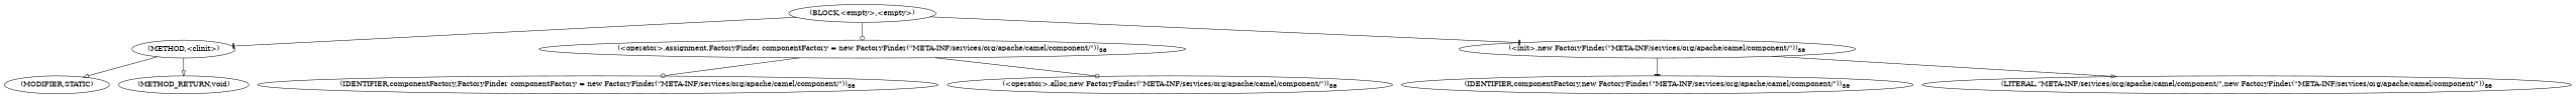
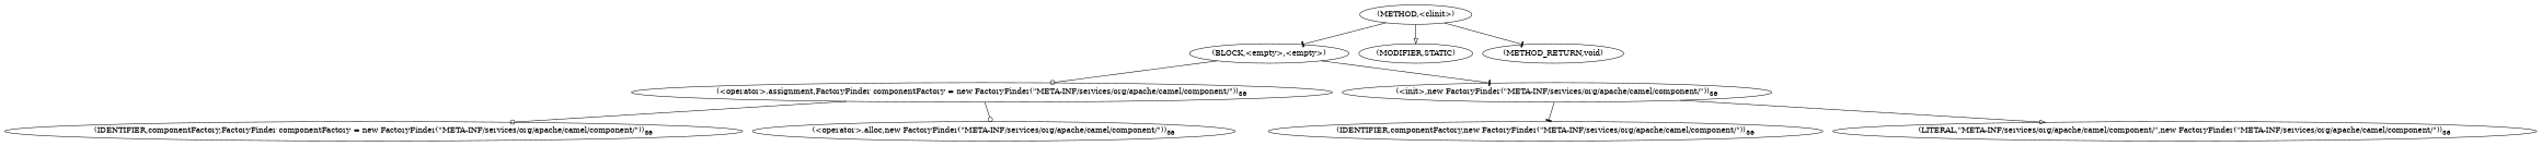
  digraph {
    edge [arrowhead=tee]
    n1 [label=<(METHOD,&lt;clinit&gt;)>]
    n2 [label=<(BLOCK,&lt;empty&gt;,&lt;empty&gt;)>]
    n3 [label=<(MODIFIER,STATIC)>]
    n4 [label=<(METHOD_RETURN,void)>]
    n5 [label=<(&lt;operator&gt;.assignment,FactoryFinder componentFactory = new FactoryFinder(&quot;META-INF/services/org/apache/camel/component/&quot;))<SUB>36</SUB>>]
    n6 [label=<(&lt;init&gt;,new FactoryFinder(&quot;META-INF/services/org/apache/camel/component/&quot;))<SUB>36</SUB>>]
    n7 [label=<(IDENTIFIER,componentFactory,FactoryFinder componentFactory = new FactoryFinder(&quot;META-INF/services/org/apache/camel/component/&quot;))<SUB>36</SUB>>]
    n8 [label=<(&lt;operator&gt;.alloc,new FactoryFinder(&quot;META-INF/services/org/apache/camel/component/&quot;))<SUB>36</SUB>>]
    n9 [label=<(IDENTIFIER,componentFactory,new FactoryFinder(&quot;META-INF/services/org/apache/camel/component/&quot;))<SUB>36</SUB>>]
    n10 [label=<(LITERAL,&quot;META-INF/services/org/apache/camel/component/&quot;,new FactoryFinder(&quot;META-INF/services/org/apache/camel/component/&quot;))<SUB>36</SUB>>]
-   n2 -> n1
+   n1 -> n2
    n1 -> n3 [arrowhead=onormal]
-   n1 -> n4 [arrowhead=onormal]
+   n1 -> n4
    n2 -> n5 [arrowhead=odot]
    n2 -> n6
    n5 -> n7 [arrowhead=odot]
    n5 -> n8 [arrowhead=odot]
    n6 -> n9
    n6 -> n10 [arrowhead=onormal]
  }
